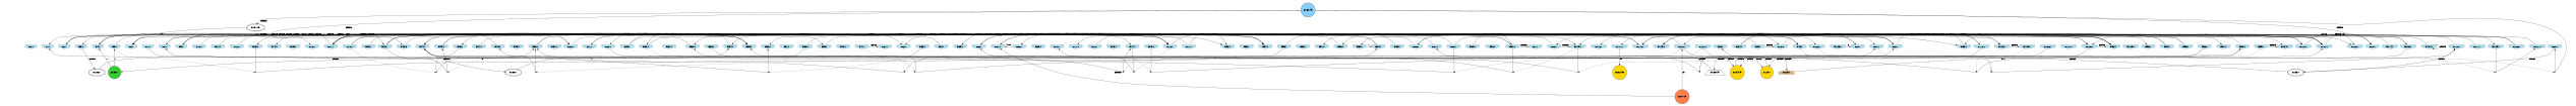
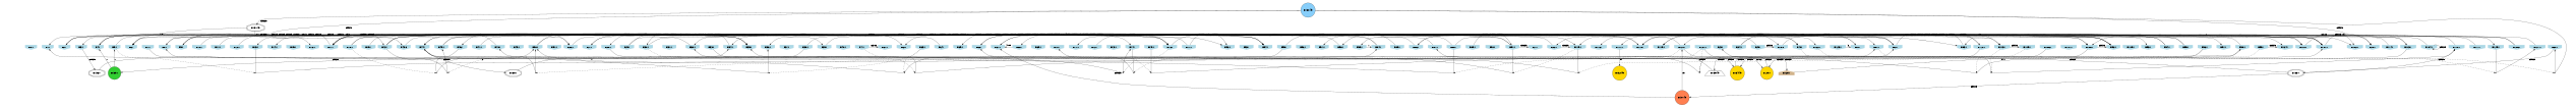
  digraph {
    node [shape=invhouse style=filled color=lightblue]
    rankInputs [shape=circle style=invisible color=""]
    n2 [label="#0:1"]
    n3 [label="#1:1"]
    n4 [label="#2:1"]
    n5 [label="#3:1"]
    n6 [label="#4:1"]
    n7 [label="#5:1"]
    n8 [label="#6:1"]
    n9 [label="#7:1"]
    n10 [label="#8:1"]
    n11 [label="#9:1"]
    n12 [label="#10:1"]
    n13 [label="#11:1"]
    n14 [label="#12:1"]
    n15 [label="#13:1"]
    n16 [label="#14:1"]
    n17 [label="#15:1"]
    n18 [label="#16:1"]
    n19 [label="#17:1"]
    n20 [label="#18:1"]
    n21 [label="#19:1"]
    n22 [label="#20:1"]
    n23 [label="#21:1"]
    n24 [label="#22:1"]
    n25 [label="#23:1"]
    n26 [label="#24:1"]
    n27 [label="#25:1"]
    n28 [label="#26:1"]
    n29 [label="#27:1"]
    n30 [label="#28:1"]
    n31 [label="#29:1"]
    n32 [label="#30:1"]
    n33 [label="#31:1"]
    n34 [label="#32:1"]
    n35 [label="#33:1"]
    n36 [label="#34:1"]
    n37 [label="#35:1"]
    n38 [label="#36:1"]
    n39 [label="#37:1"]
    n40 [label="#38:1"]
    n41 [label="#39:1"]
    n42 [label="#40:1"]
    n43 [label="#41:1"]
    n44 [label="#42:1"]
    n45 [label="#43:6"]
    n46 [label="#44:1"]
    n47 [label="#45:1"]
    n48 [label="#46:1"]
    n49 [label="#47:1"]
    n50 [label="#48:1"]
    n51 [label="#49:1"]
    n52 [label="#50:1"]
    n53 [label="#51:1"]
    n54 [label="#52:1"]
    n55 [label="#53:1"]
    n56 [label="#54:1"]
    n57 [label="#55:1"]
    n58 [label="#56:1"]
    n59 [label="#57:1"]
    n60 [label="#58:1"]
    n61 [label="#59:1"]
    n62 [label="#60:1"]
    n63 [label="#61:1"]
    n64 [label="#62:1"]
    n65 [label="#63:1"]
    n66 [label="#64:1"]
    n67 [label="#65:1"]
    n68 [label="#66:1"]
    n69 [label="#67:1"]
    n70 [label="#68:1"]
    n71 [label="#69:1"]
    n72 [label="#70:1"]
    n73 [label="#71:1"]
    n74 [label="#72:1"]
    n75 [label="#73:1"]
    n76 [label="#74:1"]
    n77 [label="#75:1"]
    n78 [label="#76:1"]
    n79 [label="#77:1"]
    n80 [label="#78:0"]
    n81 [label="#79:1"]
    n82 [label="#80:1"]
    n83 [label="#81:1"]
    n84 [label="#82:1"]
    n85 [label="#83:1"]
    n86 [label="#84:1"]
    n87 [label="#85:1"]
    n88 [label="#86:1"]
    n89 [label="#87:1"]
    n90 [label="#88:1"]
    n91 [label="#89:1"]
    n92 [label="#90:1"]
    n93 [label="#91:1"]
    n94 [label="#92:1"]
    n95 [label="#93:1"]
    n96 [label="#94:1"]
    n97 [label="#95:1"]
    n98 [label="#96:1"]
    n99 [label="#97:1"]
    n100 [label="#98:1"]
    n101 [label="#99:1"]
    n102 [label="#100:1"]
    n103 [label="#101:1"]
    n104 [label="#102:1"]
    n105 [label="#103:1"]
    n106 [label="#104:1"]
    n107 [label="#105:1"]
    n108 [label="#106:1"]
    n109 [label="#107:1"]
    n110 [label="#108:1"]
    n111 [label="#109:1"]
    n112 [label="#110:1"]
    n113 [label="#111:1"]
    n114 [label="#112:1"]
    n115 [label="#113:1"]
    n116 [label="#114:1"]
    n117 [label="#115:1"]
    n118 [label="#116:1"]
    n119 [label="#117:1"]
    n120 [label="#118:1"]
    n121 [label="#119:1"]
    n122 [label="#120:1"]
    n123 [label="#121:1"]
    n124 [label="#122:1"]
    n125 [label="#123:1"]
    n126 [label="#124:1"]
    n127 [label="#125:1"]
    n128 [label="#126:1"]
    n129 [label="#127:1"]
    rankOutputs [shape=circle style=invisible color=""]
    n131 [color=tan label="#128:1" shape=house]
    n132 [label="#136:7" shape=doubleoctagon style="" color=""]
    150 [shape=point style="" color=""]
    153 [shape=point style="" color=""]
    158 [shape=point style="" color=""]
    148 [shape=point style="" color=""]
    n137 [fillcolor=gold label="#134:49" shape=circle color=""]
    n138 [fillcolor=limegreen label="#139:1" shape=circle color=""]
    149 [shape=point style="" color=""]
    147 [shape=point style="" color=""]
    n141 [label="#138:1" shape=doubleoctagon style="" color=""]
    144 [shape=point style="" color=""]
    154 [shape=point style="" color=""]
    151 [shape=point style="" color=""]
    n145 [label="#133:7" shape=doubleoctagon style="" color=""]
    152 [shape=point style="" color=""]
    155 [shape=point style="" color=""]
    141 [shape=point style="" color=""]
    146 [shape=point style="" color=""]
    142 [shape=point style="" color=""]
    n151 [fillcolor=gold label="#129:7" shape=circle color=""]
    145 [shape=point style="" color=""]
    156 [shape=point style="" color=""]
    143 [shape=point style="" color=""]
    n155 [label="#135:49" shape=trapezium style="" color=""]
    n156 [fillcolor=gold label="#132:49" shape=circle color=""]
    157 [shape=point style="" color=""]
    n158 [fillcolor=coral label="#137:49" shape=circle color=""]
    n159 [fillcolor=lightskyblue label="#130:49" shape=circle color=""]
    n160 [label="#131:49" shape=doubleoctagon style="" color=""]
    subgraph sub_1 {
      rank=same
      rankdir=TB
      rankInputs
      n2
      n3
      n4
      n5
      n6
      n7
      n8
      n9
      n10
      n11
      n12
      n13
      n14
      n15
      n16
      n17
      n18
      n19
      n20
      n21
      n22
      n23
      n24
      n25
      n26
      n27
      n28
      n29
      n30
      n31
      n32
      n33
      n34
      n35
      n36
      n37
      n38
      n39
      n40
      n41
      n42
      n43
      n44
      n45
      n46
      n47
      n48
      n49
      n50
      n51
      n52
      n53
      n54
      n55
      n56
      n57
      n58
      n59
      n60
      n61
      n62
      n63
      n64
      n65
      n66
      n67
      n68
      n69
      n70
      n71
      n72
      n73
      n74
      n75
      n76
      n77
      n78
      n79
      n80
      n81
      n82
      n83
      n84
      n85
      n86
      n87
      n88
      n89
      n90
      n91
      n92
      n93
      n94
      n95
      n96
      n97
      n98
      n99
      n100
      n101
      n102
      n103
      n104
      n105
      n106
      n107
      n108
      n109
      n110
      n111
      n112
      n113
      n114
      n115
      n116
      n117
      n118
      n119
      n120
      n121
      n122
      n123
      n124
      n125
      n126
      n127
      n128
      n129
    }
    subgraph sub_2 {
      rank=same
      rankdir=TB
      rankOutputs
      n131
    }
    rankInputs -> n2 [style=invis]
    rankInputs -> rankOutputs [color=invis]
    n2 -> n3 [style=invis]
    n3 -> n4 [style=invis]
    n4 -> n5 [style=invis]
    n4 -> n81 [label=65535]
    n4 -> n102 [label=1023]
    n5 -> n6 [style=invis]
    n5 -> n132 [label=65535]
    n6 -> n7 [style=invis]
    n6 -> n37 [label=65535]
    n6 -> n124 [label=65535]
    n7 -> n8 [style=invis]
    n7 -> n78 [label=65535]
    n7 -> 150 [style=dashed]
    n8 -> n9 [style=invis]
    n9 -> n10 [style=invis]
    n9 -> 153 [dir=none]
    n10 -> n11 [style=invis]
    n10 -> n94 [label=65535]
    n11 -> n12 [style=invis]
    n11 -> n41 [label=65535]
    n11 -> n78 [label=65535]
    n12 -> n13 [style=invis]
    n12 -> n95 [label=65535]
    n13 -> n14 [style=invis]
    n13 -> n56 [label=65535]
    n14 -> n15 [style=invis]
    n14 -> n28 [label=65535]
    n15 -> n16 [style=invis]
    n15 -> 150 [dir=none]
    n16 -> n17 [style=invis]
    n17 -> n18 [style=invis]
    n18 -> n19 [style=invis]
    n19 -> n5 [label=65535]
    n19 -> n20 [style=invis]
    n19 -> n37 [label=65535]
    n19 -> n37 [label=15]
    n19 -> n44 [label=65535]
    n20 -> n21 [style=invis]
    n20 -> n83 [label=3]
    n20 -> n127 [label=65535]
    n20 -> 158 [style=dashed]
    n21 -> n22 [style=invis]
    n21 -> n103 [label=65535]
    n22 -> n23 [style=invis]
    n23 -> n24 [style=invis]
    n24 -> n8 [label=65535]
    n24 -> n25 [style=invis]
    n24 -> n117 [label=65535]
    n25 -> n26 [style=invis]
    n26 -> n27 [style=invis]
    n26 -> n80 [label=65535]
    n26 -> n102 [label=127]
    n27 -> n28 [style=invis]
    n27 -> n32 [label=65535]
    n27 -> n80 [label=65535]
    n28 -> n29 [style=invis]
    n28 -> n76 [label=65535]
    n29 -> n30 [style=invis]
    n29 -> n84 [label=15]
    n30 -> n31 [style=invis]
    n30 -> n131 [label=65535]
    n31 -> n32 [style=invis]
    n31 -> n104 [label=15]
    n31 -> n117 [label=255]
    n32 -> n33 [style=invis]
    n32 -> n115 [label=15]
    n32 -> 148 [style=dashed]
    n33 -> n34 [style=invis]
    n34 -> n6 [label=16383]
    n34 -> n35 [style=invis]
    n35 -> n36 [style=invis]
    n35 -> n137 [label=65535]
    n36 -> n29 [label=65535]
    n36 -> n37 [style=invis]
    n37 -> n38 [style=invis]
    n38 -> n39 [style=invis]
    n39 -> n40 [style=invis]
    n40 -> n41 [style=invis]
    n40 -> n54 [label=65535]
    n40 -> n138 [label=3]
    n41 -> n42 [style=invis]
    n41 -> n99 [label=65535]
    n42 -> n43 [style=invis]
    n43 -> n44 [style=invis]
    n43 -> n63 [label=16383]
    n43 -> 149 [style=dashed]
    n44 -> n45 [style=invis]
    n44 -> n56 [label=65535]
    n44 -> n110 [label=65535]
    n44 -> n126 [label=65535]
    n44 -> 147 [dir=none]
    n45 -> n46 [style=invis]
    n45 -> n81 [label=65535]
    n46 -> n47 [style=invis]
    n46 -> n141 [label=65535]
    n46 -> 144 [dir=none]
    n46 -> 154 [dir=none]
    n47 -> n48 [style=invis]
    n47 -> n56 [label=65535]
    n47 -> n103 [label=7]
    n48 -> n49 [style=invis]
    n48 -> 158 [dir=none]
    n49 -> n50 [style=invis]
    n49 -> n64 [label=65535]
    n50 -> n48 [label=1023]
    n50 -> n51 [style=invis]
    n51 -> n52 [style=invis]
    n52 -> n28 [label=31]
    n52 -> n53 [style=invis]
    n52 -> n115 [label=31]
    n53 -> n54 [style=invis]
    n54 -> n55 [style=invis]
    n55 -> n56 [style=invis]
    n56 -> n57 [style=invis]
    n57 -> n58 [style=invis]
    n57 -> n85 [label=65535]
    n57 -> 151 [dir=none]
    n58 -> n59 [style=invis]
    n59 -> n60 [style=invis]
    n60 -> n36 [label=65535]
    n60 -> n61 [style=invis]
    n61 -> n62 [style=invis]
    n61 -> n86 [label=1]
    n62 -> n63 [style=invis]
    n62 -> n145 [label=65535]
    n63 -> n64 [style=invis]
    n64 -> n65 [style=invis]
    n65 -> n66 [style=invis]
    n65 -> 144 [style=dashed]
    n65 -> 151 [style=dashed]
    n66 -> n4 [label=255]
    n66 -> n67 [style=invis]
    n67 -> n68 [style=invis]
    n68 -> n69 [style=invis]
    n68 -> n110 [label=1]
    n69 -> n70 [style=invis]
    n69 -> n120 [label=65535]
    n70 -> n69 [label=4095]
    n70 -> n71 [style=invis]
    n71 -> n72 [style=invis]
    n72 -> n73 [style=invis]
    n73 -> n74 [style=invis]
    n74 -> n75 [style=invis]
    n74 -> n78 [label=65535]
    n75 -> n76 [style=invis]
    n76 -> n77 [style=invis]
    n76 -> 152 [dir=none]
    n77 -> n78 [style=invis]
    n77 -> 149 [dir=none]
    n78 -> n54 [label=65535]
    n78 -> n79 [style=invis]
    n78 -> 153 [style=dashed]
    n79 -> n46 [label=65535]
    n79 -> n80 [style=invis]
    n79 -> n82 [label=65535]
    n80 -> n81 [style=invis]
    n80 -> n104 [label=65535]
    n81 -> n82 [style=invis]
    n81 -> 155 [style=dashed]
    n82 -> n83 [style=invis]
    n82 -> n122 [label=65535]
    n83 -> n84 [style=invis]
    n83 -> 141 [style=dashed]
    n84 -> n19 [label=65535]
    n84 -> n85 [style=invis]
    n84 -> n114 [label=127]
    n84 -> n119 [label=65535]
    n85 -> n61 [label=65535]
    n85 -> n86 [style=invis]
    n86 -> n30 [label=65535]
    n86 -> n73 [label=8191]
    n86 -> n87 [style=invis]
    n87 -> n59 [label=65535]
    n87 -> n88 [style=invis]
    n88 -> n15 [label=65535]
    n88 -> n89 [style=invis]
    n88 -> n93 [label=65535]
    n89 -> n3 [label=65535]
    n89 -> n90 [style=invis]
    n90 -> n69 [label=65535]
    n90 -> n91 [style=invis]
    n90 -> n105 [label=65535]
    n90 -> 146 [dir=none]
    n91 -> n92 [style=invis]
    n91 -> n94 [label=65535]
    n92 -> n93 [style=invis]
    n93 -> n23 [label=65535]
    n93 -> n34 [label=65535]
    n93 -> n60 [label=31]
    n93 -> n94 [style=invis]
    n93 -> 142 [dir=none]
    n94 -> n24 [label=3]
    n94 -> n70 [label=4095]
    n94 -> n95 [style=invis]
    n95 -> n96 [style=invis]
    n96 -> n97 [style=invis]
    n96 -> n117 [label=7]
    n96 -> n120 [label=65535]
    n97 -> n10 [label=15]
    n97 -> n98 [style=invis]
    n97 -> n121 [label=65535]
    n98 -> n99 [style=invis]
    n98 -> 148 [dir=none]
    n98 -> 154 [style=dashed]
    n99 -> n100 [style=invis]
    n100 -> n19 [label=65535]
    n100 -> n101 [style=invis]
    n100 -> n151 [label=65535]
    n101 -> n102 [style=invis]
    n101 -> n126 [label=65535]
    n101 -> 145 [style=dashed]
    n102 -> n22 [label=16383]
    n102 -> n103 [style=invis]
    n103 -> n22 [label=65535]
    n103 -> n64 [label=65535]
    n103 -> n67 [label=65535]
    n103 -> n104 [style=invis]
    n104 -> n105 [style=invis]
    n105 -> n106 [style=invis]
    n105 -> n118 [label=65535]
    n105 -> 156 [dir=none]
    n106 -> n38 [label=65535]
    n106 -> n106 [label=65535]
    n106 -> n107 [style=invis]
    n107 -> n108 [style=invis]
    n107 -> 146 [style=dashed]
    n108 -> n109 [style=invis]
    n108 -> n137 [label=65535]
    n109 -> n110 [style=invis]
    n110 -> n94 [label=65535]
    n110 -> n111 [style=invis]
    n110 -> 143 [dir=none]
    n111 -> n112 [style=invis]
    n112 -> n110 [label=1]
    n112 -> n113 [style=invis]
    n113 -> n114 [style=invis]
    n113 -> n120 [label=65535]
    n114 -> n46 [label=65535]
    n114 -> n115 [style=invis]
    n114 -> n155 [label=65535]
    n115 -> n107 [label=65535]
    n115 -> n116 [style=invis]
    n115 -> 156 [style=dashed]
    n116 -> n16 [label=65535]
    n116 -> n117 [style=invis]
    n117 -> n118 [style=invis]
    n117 -> 142 [style=dashed]
    n117 -> 145 [dir=none]
    n118 -> n119 [style=invis]
    n119 -> n120 [style=invis]
    n119 -> n156 [label=31]
    n120 -> n88 [label=65535]
    n120 -> n121 [style=invis]
    n121 -> n122 [style=invis]
    n122 -> n11 [label=7]
    n122 -> n123 [style=invis]
    n122 -> 147 [style=dashed]
    n122 -> 141 [dir=none]
    n123 -> n124 [style=invis]
    n123 -> 152 [style=dashed]
    n123 -> n151 [label=32767]
    n123 -> 143 [style=dashed]
    n124 -> n125 [style=invis]
    n124 -> 157 [style=dashed]
    n125 -> n82 [label=3]
    n125 -> n126 [style=invis]
    n126 -> n127 [style=invis]
    n127 -> n128 [style=invis]
    n127 -> 155 [dir=none]
    n128 -> n68 [label=1]
    n128 -> n121 [label=65535]
    n128 -> n129 [style=invis]
    n129 -> n8 [label=65535]
    rankOutputs -> n131 [style=invis]
    n131 -> n103 [label=511]
    n132 -> n36 [label=65535]
    150 -> n100
    153 -> n76
    158 -> n52
    148 -> n34
    n137 -> n84 [label=65535]
    n138 -> n6 [label=1]
    n138 -> n7 [label=1]
    149 -> n83
    147 -> n47
    n141 -> n86 [label=1]
    144 -> n38
    154 -> n52
    151 -> n52
    n145 -> n37 [label=65535]
    n145 -> n112 [label=65535]
+   n145 -> n158 [label=65535]
    152 -> n10
    155 -> n129
    141 -> n112
    146 -> n3
    142 -> n72
    n151 -> n25 [label=65535]
    145 -> n68
    156 -> n50
    143 -> n46
    n155 -> n89 [label=65535]
    157 -> n62
    n158 -> n69 [label=65535]
    n158 -> n122 [label=15]
    n159 -> n18 [label=65535]
    n159 -> n85 [label=65535]
    n159 -> 157 [dir=none]
    n159 -> n160 [label=65535]
    n160 -> n8 [label=8191]
    n160 -> n45 [label=511]
  }
